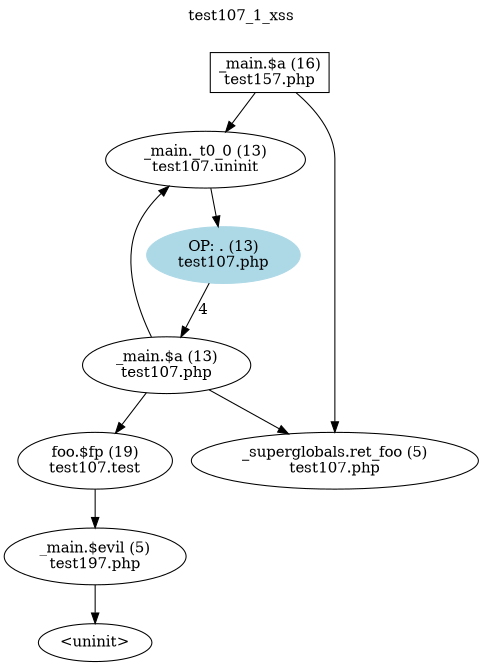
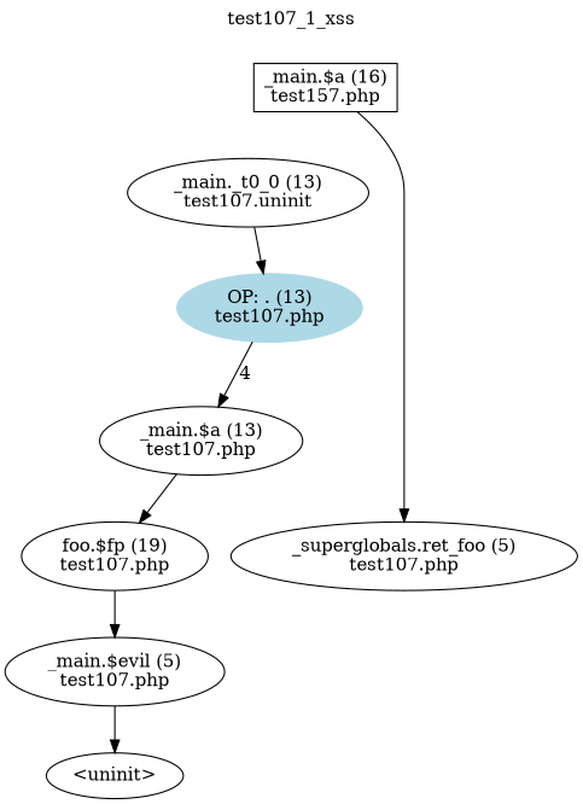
  digraph {
    label=test107_1_xss
    labelloc=t
    node [shape=ellipse]
    n1 [label="_main.$a (16)\ntest157.php" shape=box]
    n2 [label="_main._t0_0 (13)\ntest107.uninit"]
    n3 [label="_superglobals.ret_foo (5)\ntest107.php"]
    n4 [color=lightblue label="OP: . (13)\ntest107.php" style=filled]
    n5 [label="_main.$a (13)\ntest107.php"]
-   n6 [label="foo.$fp (19)\ntest107.test"]
-   n7 [label="_main.$evil (5)\ntest197.php"]
+   n6 [label="foo.$fp (19)\ntest107.php"]
+   n7 [label="_main.$evil (5)\ntest107.php"]
    n8 [label="<uninit>"]
-   n1 -> n2
    n1 -> n3
    n2 -> n4
    n4 -> n5 [label=4]
-   n5 -> n2
-   n5 -> n3
    n5 -> n6
    n6 -> n7
    n7 -> n8
  }
